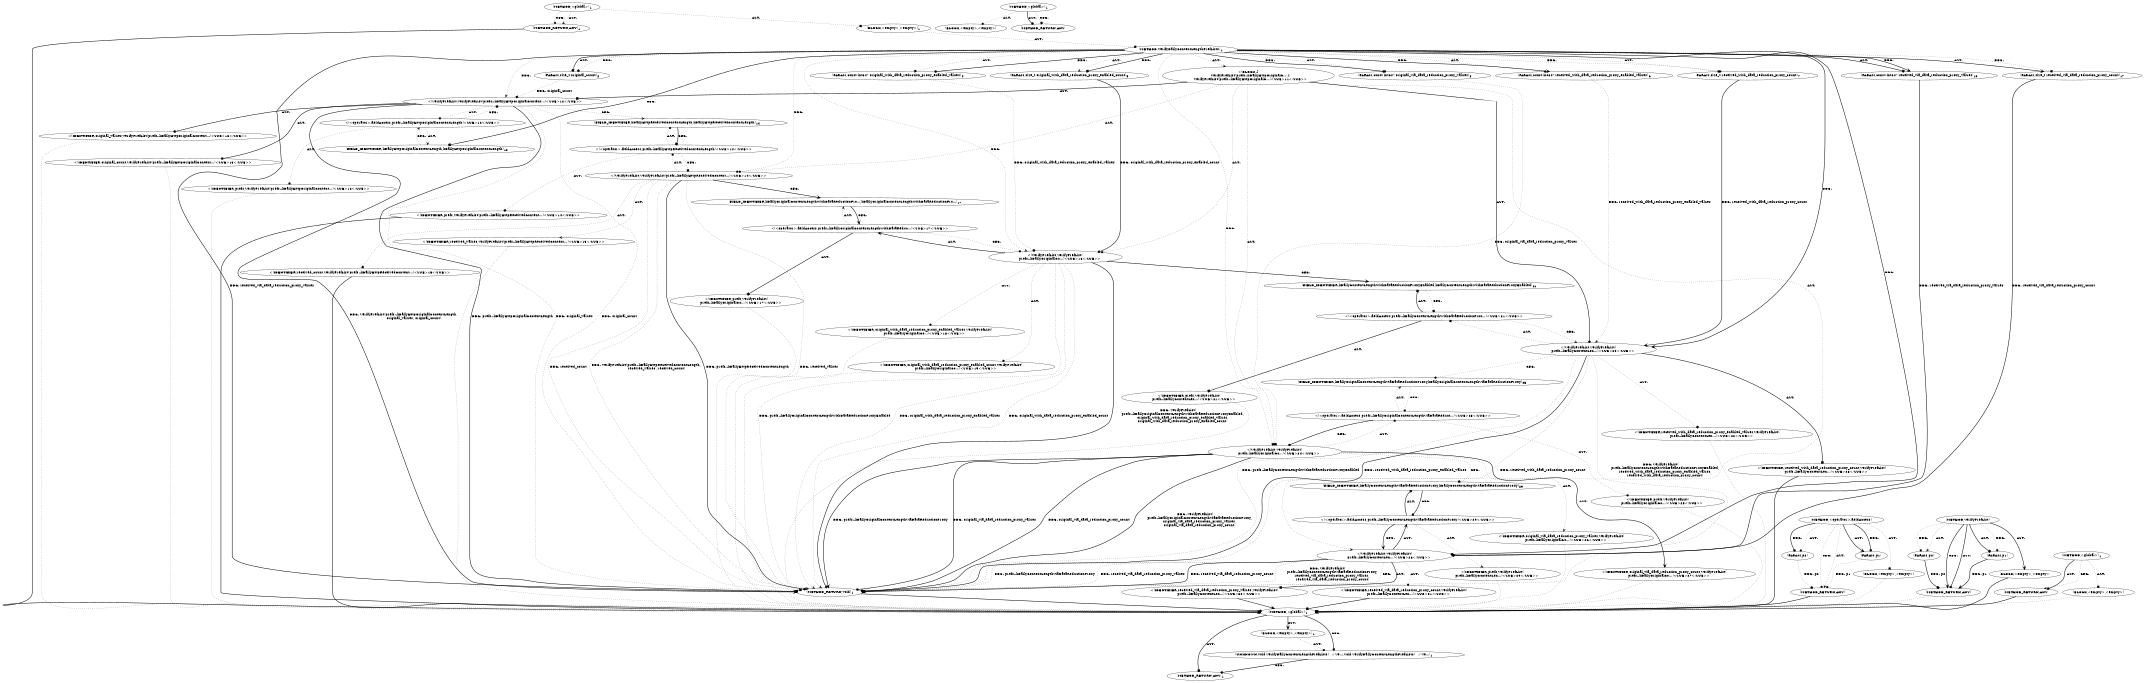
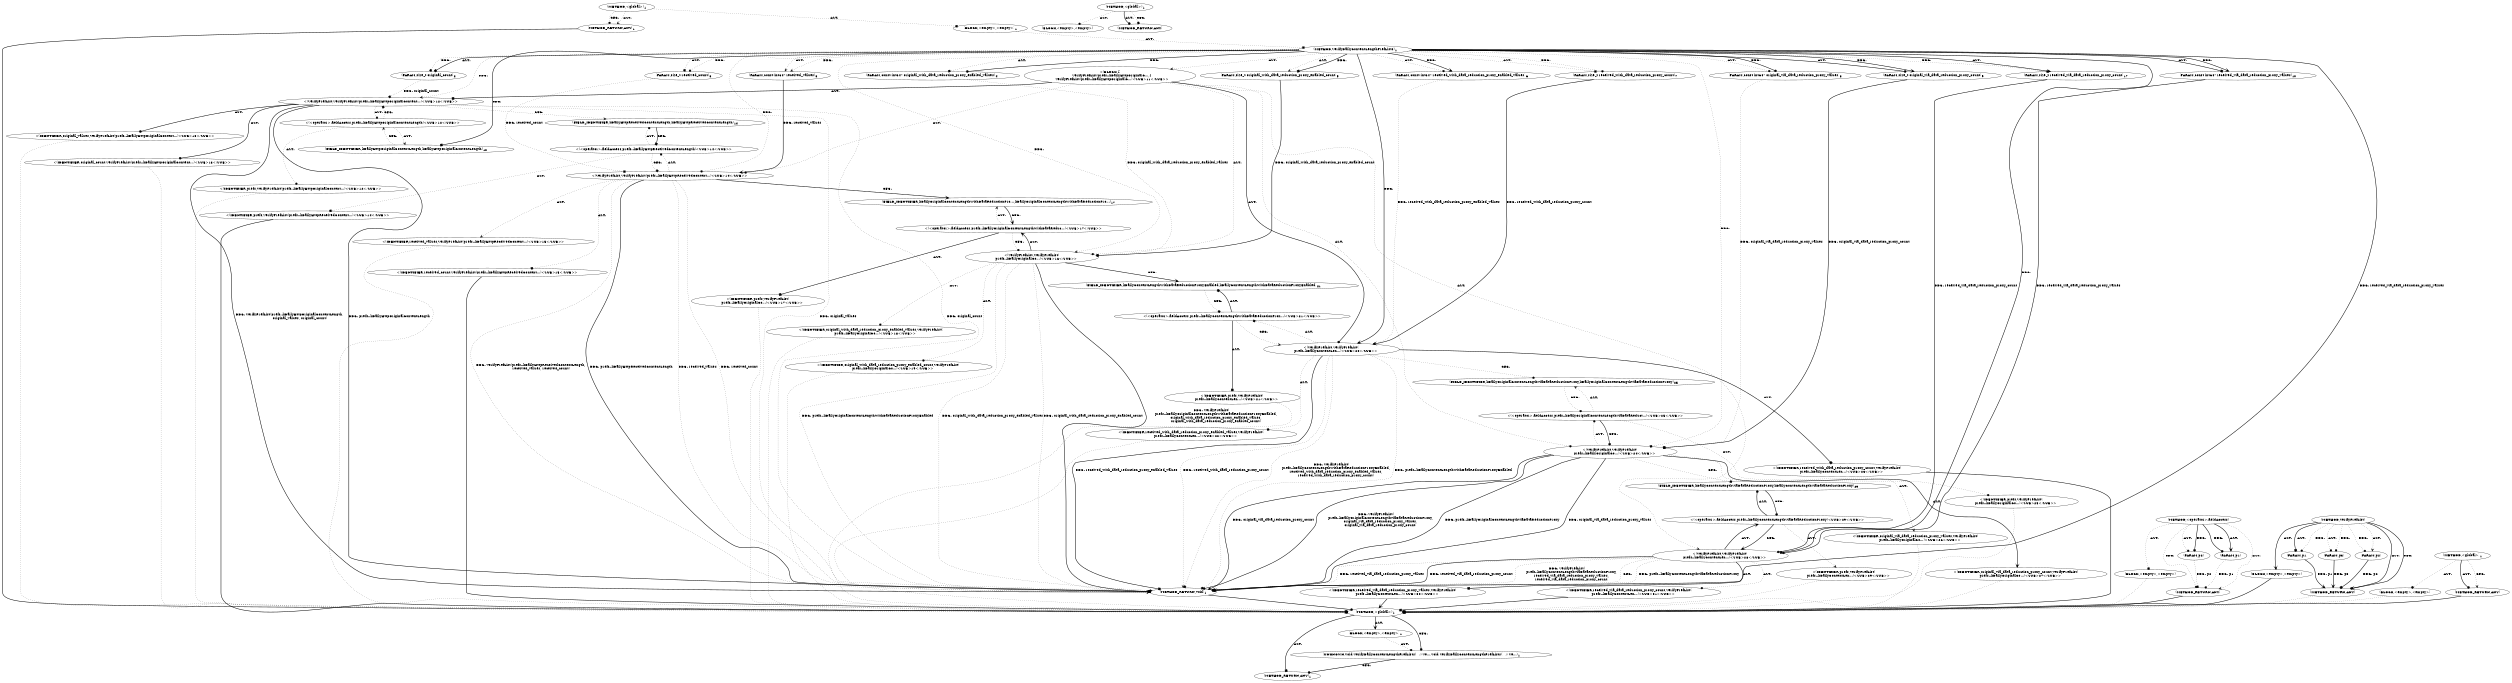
  digraph {
    edge [arrowhead=box style=dotted]
    n1 [label=<(METHOD,&lt;global&gt;)<SUB>1</SUB>>]
    n2 [label=<(BLOCK,&lt;empty&gt;,&lt;empty&gt;)<SUB>1</SUB>>]
    n3 [label=<(METHOD_RETURN,ANY)<SUB>1</SUB>>]
    n4 [label=<(METHOD,VerifyDailyContentLengthPrefLists)<SUB>1</SUB>>]
    n5 [label=<(METHOD,&lt;global&gt;)<SUB>1</SUB>>]
    n6 [label=<(PARAM,size_t original_count)<SUB>2</SUB>>]
+   n7 [label=<(PARAM,const int64* received_values)<SUB>3</SUB>>]
+   n8 [label=<(PARAM,size_t received_count)<SUB>3</SUB>>]
    n9 [label=<(PARAM,const int64* original_with_data_reduction_proxy_enabled_values)<SUB>4</SUB>>]
    n10 [label=<(PARAM,size_t original_with_data_reduction_proxy_enabled_count)<SUB>5</SUB>>]
    n11 [label=<(PARAM,const int64* received_with_data_reduction_proxy_enabled_values)<SUB>6</SUB>>]
    n12 [label=<(PARAM,size_t received_with_data_reduction_proxy_count)<SUB>7</SUB>>]
    n13 [label=<(PARAM,const int64* original_via_data_reduction_proxy_values)<SUB>8</SUB>>]
+   n14 [label=<(PARAM,size_t original_via_data_reduction_proxy_count)<SUB>9</SUB>>]
    n15 [label=<(PARAM,const int64* received_via_data_reduction_proxy_values)<SUB>10</SUB>>]
    n16 [label=<(PARAM,size_t received_via_data_reduction_proxy_count)<SUB>17</SUB>>]
    n17 [label="<(BLOCK,{\n    VerifyPrefList(prefs::kDailyHttpOriginalC...,{\n    VerifyPrefList(prefs::kDailyHttpOriginalC...)<SUB>11</SUB>>"]
    n18 [label="<(VerifyPrefList,VerifyPrefList(prefs::kDailyHttpOriginalContent...)<SUB>12</SUB>>"]
    n19 [label=<(FIELD_IDENTIFIER,kDailyHttpOriginalContentLength,kDailyHttpOriginalContentLength)<SUB>12</SUB>>]
    n20 [label="<(VerifyPrefList,VerifyPrefList(prefs::kDailyHttpReceivedContent...)<SUB>14</SUB>>"]
    n21 [label="<(VerifyPrefList,VerifyPrefList(\n        prefs::kDailyOriginalCo...)<SUB>16</SUB>>"]
    n22 [label="<(VerifyPrefList,VerifyPrefList(\n        prefs::kDailyContentLen...)<SUB>20</SUB>>"]
    n23 [label="<(VerifyPrefList,VerifyPrefList(\n        prefs::kDailyOriginalCo...)<SUB>24</SUB>>"]
    n24 [label="<(VerifyPrefList,VerifyPrefList(\n        prefs::kDailyContentLen...)<SUB>28</SUB>>"]
    n25 [label=<(METHOD_RETURN,void)<SUB>1</SUB>>]
    n26 [label="<(&lt;operator&gt;.fieldAccess,prefs::kDailyHttpOriginalContentLength)<SUB>12</SUB>>"]
    n27 [label="<(IDENTIFIER,original_values,VerifyPrefList(prefs::kDailyHttpOriginalContent...)<SUB>13</SUB>>"]
    n28 [label="<(IDENTIFIER,original_count,VerifyPrefList(prefs::kDailyHttpOriginalContent...)<SUB>13</SUB>>"]
    n29 [label=<(FIELD_IDENTIFIER,kDailyHttpReceivedContentLength,kDailyHttpReceivedContentLength)<SUB>14</SUB>>]
    n30 [label="<(&lt;operator&gt;.fieldAccess,prefs::kDailyHttpReceivedContentLength)<SUB>14</SUB>>"]
    n31 [label="<(IDENTIFIER,received_values,VerifyPrefList(prefs::kDailyHttpReceivedContent...)<SUB>15</SUB>>"]
    n32 [label="<(IDENTIFIER,received_count,VerifyPrefList(prefs::kDailyHttpReceivedContent...)<SUB>15</SUB>>"]
    n33 [label=<(FIELD_IDENTIFIER,kDailyOriginalContentLengthWithDataReductionPro...,kDailyOriginalContentLengthWithDataReductionPro...)<SUB>17</SUB>>]
    n34 [label="<(&lt;operator&gt;.fieldAccess,prefs::kDailyOriginalContentLengthWithDataReduc...)<SUB>17</SUB>>"]
    n35 [label="<(IDENTIFIER,original_with_data_reduction_proxy_enabled_values,VerifyPrefList(\n        prefs::kDailyOriginalCo...)<SUB>18</SUB>>"]
    n36 [label="<(IDENTIFIER,original_with_data_reduction_proxy_enabled_count,VerifyPrefList(\n        prefs::kDailyOriginalCo...)<SUB>19</SUB>>"]
    n37 [label=<(FIELD_IDENTIFIER,kDailyContentLengthWithDataReductionProxyEnabled,kDailyContentLengthWithDataReductionProxyEnabled)<SUB>21</SUB>>]
    n38 [label="<(&lt;operator&gt;.fieldAccess,prefs::kDailyContentLengthWithDataReductionProx...)<SUB>21</SUB>>"]
    n39 [label="<(IDENTIFIER,received_with_data_reduction_proxy_enabled_values,VerifyPrefList(\n        prefs::kDailyContentLen...)<SUB>22</SUB>>"]
    n40 [label="<(IDENTIFIER,received_with_data_reduction_proxy_count,VerifyPrefList(\n        prefs::kDailyContentLen...)<SUB>23</SUB>>"]
    n41 [label=<(FIELD_IDENTIFIER,kDailyOriginalContentLengthViaDataReductionProxy,kDailyOriginalContentLengthViaDataReductionProxy)<SUB>25</SUB>>]
    n42 [label="<(&lt;operator&gt;.fieldAccess,prefs::kDailyOriginalContentLengthViaDataReduct...)<SUB>25</SUB>>"]
    n43 [label="<(IDENTIFIER,original_via_data_reduction_proxy_values,VerifyPrefList(\n        prefs::kDailyOriginalCo...)<SUB>26</SUB>>"]
    n44 [label="<(IDENTIFIER,original_via_data_reduction_proxy_count,VerifyPrefList(\n        prefs::kDailyOriginalCo...)<SUB>27</SUB>>"]
    n45 [label=<(FIELD_IDENTIFIER,kDailyContentLengthViaDataReductionProxy,kDailyContentLengthViaDataReductionProxy)<SUB>29</SUB>>]
    n46 [label="<(&lt;operator&gt;.fieldAccess,prefs::kDailyContentLengthViaDataReductionProxy)<SUB>29</SUB>>"]
    n47 [label="<(IDENTIFIER,received_via_data_reduction_proxy_values,VerifyPrefList(\n        prefs::kDailyContentLen...)<SUB>30</SUB>>"]
    n48 [label="<(IDENTIFIER,received_via_data_reduction_proxy_count,VerifyPrefList(\n        prefs::kDailyContentLen...)<SUB>31</SUB>>"]
    n49 [label="<(IDENTIFIER,prefs,VerifyPrefList(prefs::kDailyHttpOriginalContent...)<SUB>12</SUB>>"]
    n50 [label=<(BLOCK,&lt;empty&gt;,&lt;empty&gt;)<SUB>1</SUB>>]
    n51 [label=<(UNKNOWN,void VerifyDailyContentLengthPrefLists(   // Ve...,void VerifyDailyContentLengthPrefLists(   // Ve...)<SUB>1</SUB>>]
    n52 [label=<(METHOD_RETURN,ANY)<SUB>1</SUB>>]
    n53 [label="<(IDENTIFIER,prefs,VerifyPrefList(prefs::kDailyHttpReceivedContent...)<SUB>14</SUB>>"]
    n54 [label="<(IDENTIFIER,prefs,VerifyPrefList(\n        prefs::kDailyOriginalCo...)<SUB>17</SUB>>"]
    n55 [label="<(IDENTIFIER,prefs,VerifyPrefList(\n        prefs::kDailyContentLen...)<SUB>21</SUB>>"]
    n56 [label="<(IDENTIFIER,prefs,VerifyPrefList(\n        prefs::kDailyOriginalCo...)<SUB>25</SUB>>"]
    n57 [label="<(IDENTIFIER,prefs,VerifyPrefList(\n        prefs::kDailyContentLen...)<SUB>29</SUB>>"]
    n58 [label=<(METHOD,&lt;operator&gt;.fieldAccess)>]
    n59 [label=<(PARAM,p1)>]
    n60 [label=<(PARAM,p2)>]
    n61 [label=<(BLOCK,&lt;empty&gt;,&lt;empty&gt;)>]
    n62 [label=<(METHOD_RETURN,ANY)>]
    n63 [label=<(METHOD,VerifyPrefList)>]
    n64 [label=<(PARAM,p1)>]
    n65 [label=<(PARAM,p2)>]
+   n66 [label=<(PARAM,p3)>]
    n67 [label=<(BLOCK,&lt;empty&gt;,&lt;empty&gt;)>]
    n68 [label=<(METHOD_RETURN,ANY)>]
    n69 [label=<(METHOD,&lt;global&gt;)<SUB>1</SUB>>]
    n70 [label=<(BLOCK,&lt;empty&gt;,&lt;empty&gt;)>]
    n71 [label=<(METHOD_RETURN,ANY)>]
    n72 [label=<(METHOD,&lt;global&gt;)<SUB>1</SUB>>]
    n73 [label=<(BLOCK,&lt;empty&gt;,&lt;empty&gt;)>]
    n74 [label=<(METHOD_RETURN,ANY)>]
    n1 -> n2 [label="AST: "]
    n1 -> n3 [arrowhead=vee label="AST: "]
    n1 -> n3 [arrowhead=dot label="CFG: "]
    n2 -> n4 [label="AST: "]
    n3 -> n5 [style=bold]
    n4 -> n6 [label="AST: " style=bold]
    n4 -> n6 [label="DDG: "]
+   n4 -> n7 [arrowhead=vee label="AST: "]
+   n4 -> n7 [arrowhead=vee label="DDG: "]
+   n4 -> n8 [label="AST: "]
+   n4 -> n8 [arrowhead=dot label="DDG: "]
    n4 -> n9 [label="AST: "]
    n4 -> n9 [arrowhead=dot label="DDG: " style=bold]
    n4 -> n10 [arrowhead=vee label="AST: "]
    n4 -> n10 [label="DDG: " style=bold]
    n4 -> n11 [arrowhead=dot label="AST: "]
    n4 -> n11 [arrowhead=vee label="DDG: " style=bold]
    n4 -> n12 [label="AST: "]
    n4 -> n12 [arrowhead=dot label="DDG: "]
    n4 -> n13 [arrowhead=dot label="AST: "]
    n4 -> n13 [arrowhead=dot label="DDG: " style=bold]
+   n4 -> n14 [arrowhead=dot label="AST: " style=bold]
+   n4 -> n14 [arrowhead=vee label="DDG: " style=bold]
    n4 -> n15 [label="AST: " style=bold]
    n4 -> n15 [arrowhead=vee label="DDG: " style=bold]
    n4 -> n16 [arrowhead=vee label="AST: " style=bold]
    n4 -> n16 [label="DDG: "]
    n4 -> n17 [arrowhead=vee label="AST: "]
    n4 -> n18 [arrowhead=vee label="DDG: "]
    n4 -> n19 [label="CFG: " style=bold]
    n4 -> n20 [arrowhead=dot label="DDG: "]
    n4 -> n21 [arrowhead=vee label="DDG: "]
    n4 -> n22 [arrowhead=vee label="DDG: " style=bold]
    n4 -> n23 [label="DDG: "]
    n4 -> n24 [label="DDG: " style=bold]
    n4 -> n25 [arrowhead=vee label="DDG: received_via_data_reduction_proxy_values" style=bold]
    n5 -> n50 [arrowhead=vee label="AST: " style=bold]
    n5 -> n51 [arrowhead=dot label="CFG: " style=bold]
    n5 -> n52 [label="AST: " style=bold]
    n6 -> n18 [label="DDG: original_count"]
+   n7 -> n20 [arrowhead=vee label="DDG: received_values" style=bold]
+   n8 -> n20 [label="DDG: received_count"]
    n9 -> n21 [label="DDG: original_with_data_reduction_proxy_enabled_values"]
    n10 -> n21 [arrowhead=dot label="DDG: original_with_data_reduction_proxy_enabled_count" style=bold]
    n11 -> n22 [arrowhead=vee label="DDG: received_with_data_reduction_proxy_enabled_values"]
    n12 -> n22 [arrowhead=vee label="DDG: received_with_data_reduction_proxy_count" style=bold]
    n13 -> n23 [label="DDG: original_via_data_reduction_proxy_values"]
+   n14 -> n23 [label="DDG: original_via_data_reduction_proxy_count" style=bold]
    n15 -> n24 [arrowhead=dot label="DDG: received_via_data_reduction_proxy_values" style=bold]
    n16 -> n24 [arrowhead=dot label="DDG: received_via_data_reduction_proxy_count" style=bold]
    n17 -> n18 [label="AST: " style=bold]
    n17 -> n20 [arrowhead=dot label="AST: "]
    n17 -> n21 [arrowhead=dot label="AST: "]
    n17 -> n22 [arrowhead=dot label="AST: " style=bold]
    n17 -> n23 [arrowhead=dot label="AST: "]
    n17 -> n24 [arrowhead=vee label="AST: "]
    n18 -> n25 [label="DDG: prefs::kDailyHttpOriginalContentLength" style=bold]
    n18 -> n25 [label="DDG: original_values"]
    n18 -> n25 [arrowhead=dot label="DDG: original_count"]
    n18 -> n25 [arrowhead=vee label="DDG: VerifyPrefList(prefs::kDailyHttpOriginalContentLength,\n                   original_values, original_count)" style=bold]
    n18 -> n26 [arrowhead=dot label="AST: "]
    n18 -> n27 [arrowhead=dot label="AST: " style=bold]
    n18 -> n28 [arrowhead=dot label="AST: " style=bold]
    n18 -> n29 [arrowhead=vee label="CFG: "]
    n19 -> n26 [arrowhead=vee label="CFG: "]
    n20 -> n25 [arrowhead=dot label="DDG: prefs::kDailyHttpReceivedContentLength" style=bold]
    n20 -> n25 [arrowhead=vee label="DDG: received_values"]
    n20 -> n25 [label="DDG: received_count"]
    n20 -> n25 [arrowhead=vee label="DDG: VerifyPrefList(prefs::kDailyHttpReceivedContentLength,\n                   received_values, received_count)"]
    n20 -> n30 [arrowhead=dot label="AST: "]
    n20 -> n31 [arrowhead=vee label="AST: "]
    n20 -> n32 [label="AST: "]
    n20 -> n33 [arrowhead=vee label="CFG: " style=bold]
    n21 -> n25 [arrowhead=vee label="DDG: prefs::kDailyOriginalContentLengthWithDataReductionProxyEnabled"]
    n21 -> n25 [arrowhead=vee label="DDG: original_with_data_reduction_proxy_enabled_values"]
    n21 -> n25 [arrowhead=vee label="DDG: original_with_data_reduction_proxy_enabled_count"]
    n21 -> n25 [arrowhead=dot label="DDG: VerifyPrefList(\n        prefs::kDailyOriginalContentLengthWithDataReductionProxyEnabled,\n        original_with_data_reduction_proxy_enabled_values,\n        original_with_data_reduction_proxy_enabled_count)" style=bold]
    n21 -> n34 [arrowhead=vee label="AST: " style=bold]
    n21 -> n35 [arrowhead=dot label="AST: "]
    n21 -> n36 [arrowhead=dot label="AST: "]
    n21 -> n37 [arrowhead=vee label="CFG: " style=bold]
    n22 -> n25 [label="DDG: prefs::kDailyContentLengthWithDataReductionProxyEnabled"]
    n22 -> n25 [label="DDG: received_with_data_reduction_proxy_enabled_values" style=bold]
    n22 -> n25 [arrowhead=vee label="DDG: received_with_data_reduction_proxy_count"]
    n22 -> n25 [label="DDG: VerifyPrefList(\n        prefs::kDailyContentLengthWithDataReductionProxyEnabled,\n        received_with_data_reduction_proxy_enabled_values,\n        received_with_data_reduction_proxy_count)"]
    n22 -> n38 [label="AST: "]
    n22 -> n39 [label="AST: "]
    n22 -> n40 [label="AST: " style=bold]
    n22 -> n41 [arrowhead=dot label="CFG: "]
    n23 -> n25 [arrowhead=vee label="DDG: prefs::kDailyOriginalContentLengthViaDataReductionProxy" style=bold]
    n23 -> n25 [arrowhead=dot label="DDG: original_via_data_reduction_proxy_values" style=bold]
    n23 -> n25 [arrowhead=vee label="DDG: original_via_data_reduction_proxy_count" style=bold]
    n23 -> n25 [arrowhead=dot label="DDG: VerifyPrefList(\n        prefs::kDailyOriginalContentLengthViaDataReductionProxy,\n        original_via_data_reduction_proxy_values,\n        original_via_data_reduction_proxy_count)" style=bold]
    n23 -> n42 [arrowhead=dot label="AST: "]
    n23 -> n43 [arrowhead=vee label="AST: "]
    n23 -> n44 [arrowhead=vee label="AST: " style=bold]
    n23 -> n45 [label="CFG: "]
    n24 -> n25 [label="CFG: "]
    n24 -> n25 [arrowhead=vee label="DDG: prefs::kDailyContentLengthViaDataReductionProxy"]
    n24 -> n25 [label="DDG: received_via_data_reduction_proxy_values"]
    n24 -> n25 [label="DDG: received_via_data_reduction_proxy_count" style=bold]
    n24 -> n25 [label="DDG: VerifyPrefList(\n        prefs::kDailyContentLengthViaDataReductionProxy,\n        received_via_data_reduction_proxy_values,\n         received_via_data_reduction_proxy_count)"]
    n24 -> n46 [arrowhead=vee label="AST: " style=bold]
    n24 -> n47 [label="AST: " style=bold]
    n24 -> n48 [arrowhead=dot label="AST: "]
    n25 -> n5 [arrowhead=dot style=bold]
    n26 -> n18 [label="CFG: "]
    n26 -> n19 [arrowhead=vee label="AST: "]
    n26 -> n49 [arrowhead=dot label="AST: "]
    n27 -> n5 [arrowhead=vee]
    n28 -> n5
    n29 -> n30 [label="CFG: " style=bold]
    n30 -> n20 [label="CFG: "]
    n30 -> n29 [arrowhead=dot label="AST: "]
    n30 -> n53 [label="AST: "]
    n31 -> n5 [arrowhead=dot]
    n32 -> n5 [arrowhead=dot style=bold]
    n33 -> n34 [arrowhead=vee label="CFG: " style=bold]
    n34 -> n21 [arrowhead=dot label="CFG: "]
    n34 -> n33 [arrowhead=vee label="AST: "]
    n34 -> n54 [label="AST: " style=bold]
    n35 -> n5 [arrowhead=vee]
    n36 -> n5 [arrowhead=dot]
    n37 -> n38 [label="CFG: "]
    n38 -> n22 [arrowhead=vee label="CFG: "]
    n38 -> n37 [label="AST: " style=bold]
    n38 -> n55 [label="AST: " style=bold]
    n39 -> n5 [arrowhead=vee]
    n40 -> n5 [style=bold]
    n41 -> n42 [arrowhead=dot label="CFG: "]
    n42 -> n23 [arrowhead=dot label="CFG: " style=bold]
    n42 -> n41 [arrowhead=vee label="AST: "]
    n42 -> n56 [arrowhead=dot label="AST: "]
    n43 -> n5 [arrowhead=vee]
    n44 -> n5 [arrowhead=vee]
    n45 -> n46 [arrowhead=dot label="CFG: " style=bold]
    n46 -> n24 [arrowhead=vee label="CFG: " style=bold]
    n46 -> n45 [arrowhead=dot label="AST: " style=bold]
    n46 -> n57 [arrowhead=vee label="AST: "]
    n47 -> n5 [arrowhead=vee style=bold]
    n48 -> n5 [style=bold]
    n49 -> n5 [arrowhead=dot]
    n50 -> n51 [arrowhead=dot label="AST: "]
    n51 -> n52 [arrowhead=dot label="CFG: " style=bold]
    n53 -> n5 [style=bold]
    n54 -> n5
    n55 -> n5 [arrowhead=vee]
    n56 -> n5 [arrowhead=dot]
    n57 -> n5
    n58 -> n59 [arrowhead=vee label="AST: " style=bold]
    n58 -> n59 [arrowhead=dot label="DDG: " style=bold]
    n58 -> n60 [arrowhead=dot label="AST: "]
    n58 -> n60 [arrowhead=dot label="DDG: " style=bold]
    n58 -> n61 [label="AST: "]
    n58 -> n62 [arrowhead=vee label="AST: "]
    n58 -> n62 [arrowhead=dot label="CFG: "]
    n59 -> n62 [arrowhead=dot label="DDG: p1"]
    n60 -> n62 [label="DDG: p2"]
    n61 -> n5
    n62 -> n5 [style=bold]
    n63 -> n64 [label="AST: " style=bold]
    n63 -> n64 [arrowhead=dot label="DDG: "]
    n63 -> n65 [arrowhead=vee label="AST: "]
    n63 -> n65 [arrowhead=dot label="DDG: "]
+   n63 -> n66 [arrowhead=dot label="AST: "]
+   n63 -> n66 [arrowhead=dot label="DDG: "]
    n63 -> n67 [arrowhead=vee label="AST: " style=bold]
    n63 -> n68 [arrowhead=dot label="AST: " style=bold]
    n63 -> n68 [arrowhead=vee label="CFG: " style=bold]
    n64 -> n68 [arrowhead=vee label="DDG: p1" style=bold]
    n65 -> n68 [label="DDG: p2" style=bold]
+   n66 -> n68 [arrowhead=vee label="DDG: p3" style=bold]
    n67 -> n5 [style=bold]
    n68 -> n5
    n69 -> n70 [label="AST: "]
    n69 -> n71 [arrowhead=dot label="AST: " style=bold]
    n69 -> n71 [arrowhead=vee label="CFG: "]
    n70 -> n5 [arrowhead=vee]
    n71 -> n5 [style=bold]
    n72 -> n73 [arrowhead=dot label="AST: "]
    n72 -> n74 [arrowhead=dot label="AST: " style=bold]
    n72 -> n74 [label="CFG: "]
  }
